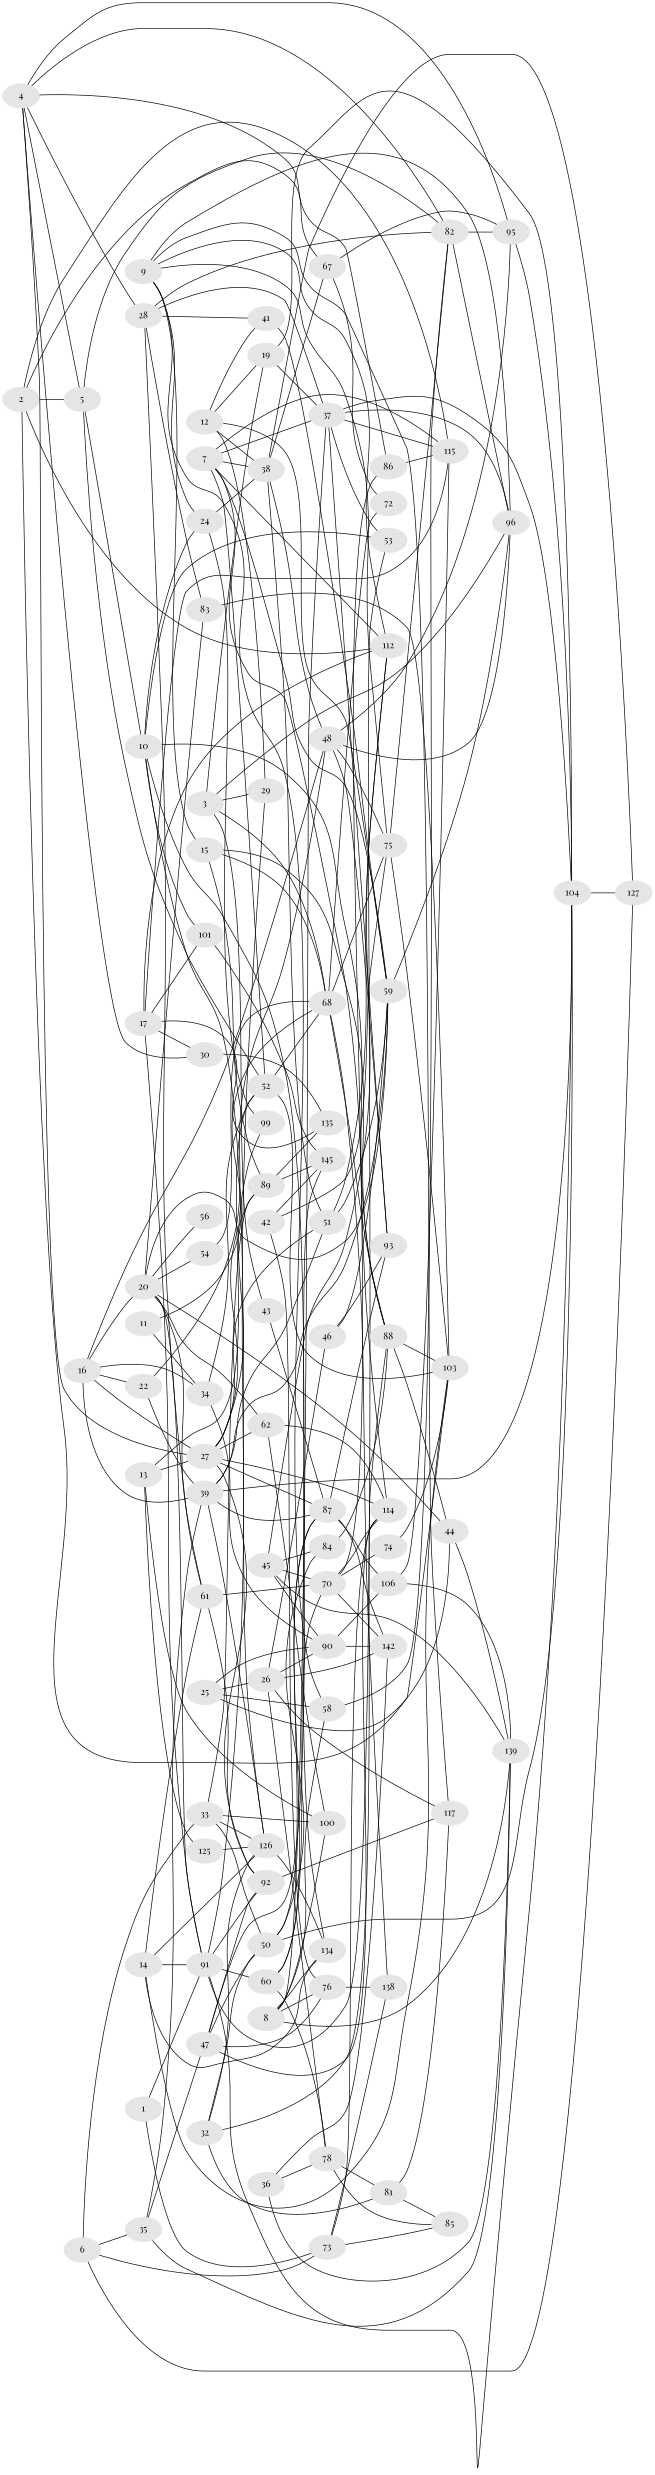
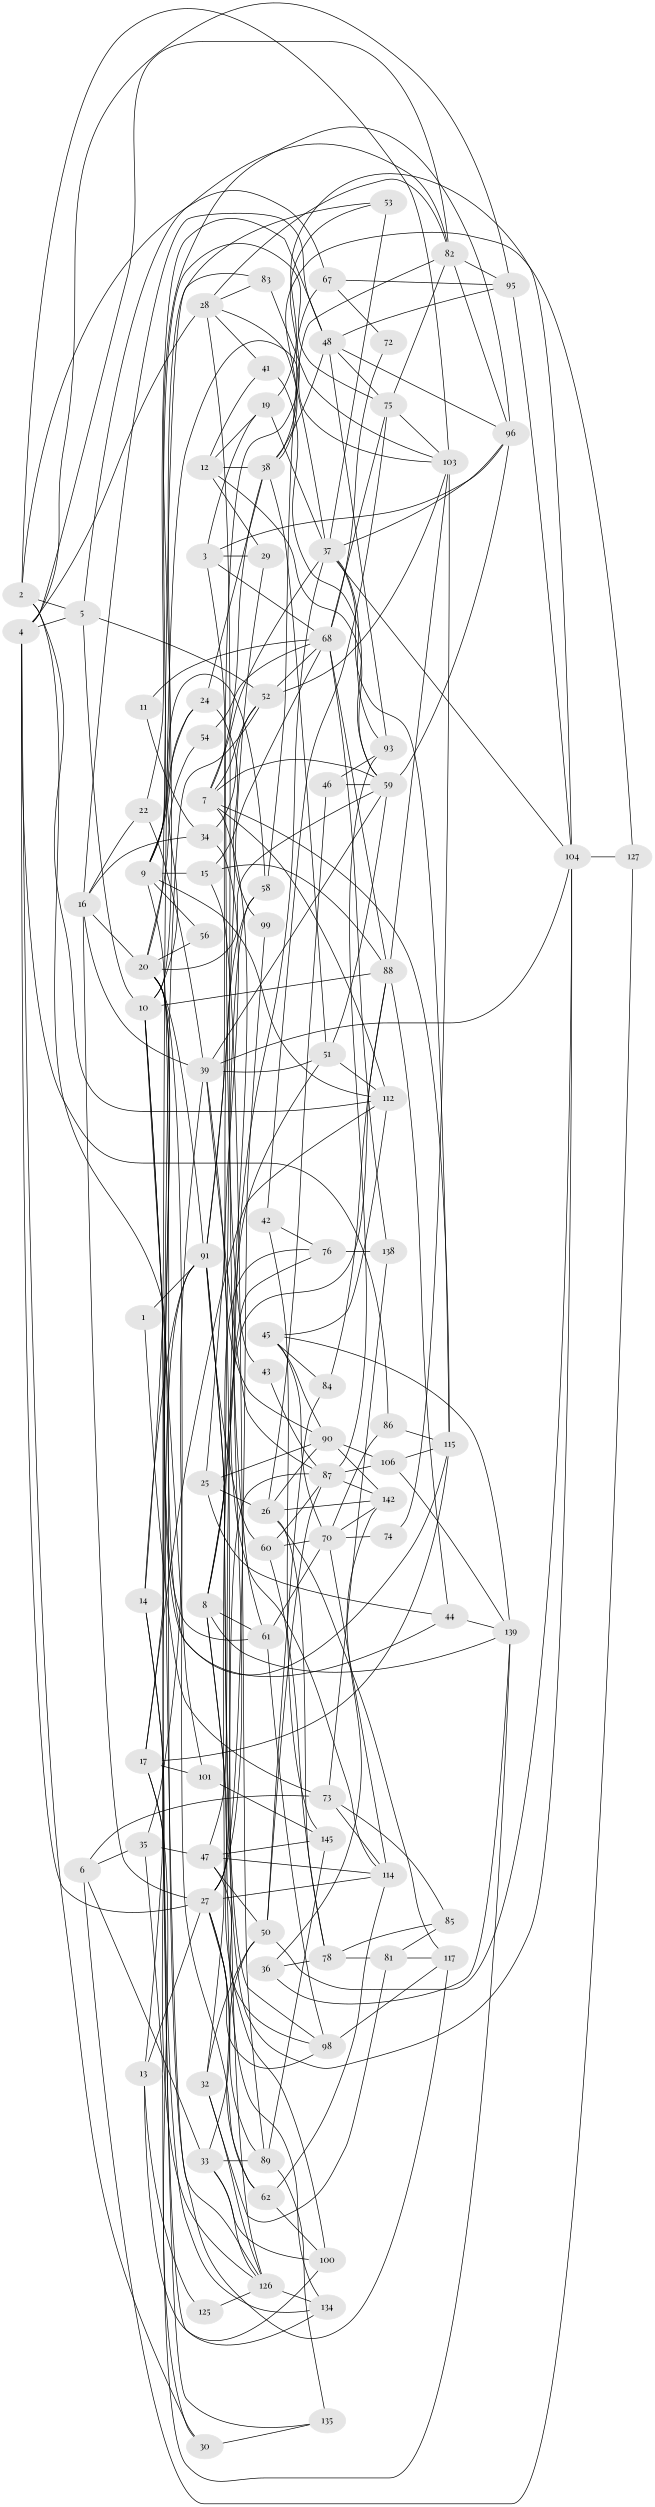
  graph {
    fontname="Playfair Display"
    rankdir=LR
    node [color=gray90 fontname="Playfair Display" style=filled]
    edge [fontname="Playfair Display"]
    n1 [label=91 super="+121"]
    29
    53
    104 [super="+133"]
    60
-   98 [label=92]
+   98
    1
    73
    114 [super="+144"]
    138
    85
    2 [super="+116"]
    5 [super="+92"]
    67
    103 [super="+113"]
    112 [super="+132"]
    115 [super="+136"]
    82 [super="+120"]
    10 [super="+18"]
    52 [super="+124"]
    95 [super="+105"]
    72
    19 [super="+66"]
    37 [super="+57"]
    3
    43
    68 [super="+102"]
    96
    87 [super="+131"]
    75 [super="+146"]
    88 [super="+110"]
    4 [super="+77"]
    28 [super="+128"]
    30
    86 [super="+137"]
    27 [super="+119"]
    22 [super="+64"]
    39 [super="+65"]
    48 [super="+118"]
    61
    41
    83
    135
    134
    24
    101
    126 [super="+140"]
    6
    33
    35
    127
    100
    89
    50 [super="+111"]
    139 [super="+143"]
    47 [super="+129"]
    7 [super="+55"]
    38 [super="+63"]
    59 [super="+109"]
    93 [super="+97"]
    51
    8 [super="+31"]
    58 [super="+91"]
    76
    70 [super="+108"]
    9 [super="+123"]
    15
    56
    117
    99
    n71 [label=44]
    145
    34 [super="+141"]
    90
    11
    12
    13 [super="+79"]
    125
    62 [super="+71"]
    14
    16 [super="+23"]
    20 [super="+44"]
    54
    17 [super="+40"]
    78 [super="+107"]
    25 [super="+69"]
    26 [super="+80"]
    46
    142
    106
    81
    84
    32
    36 [super="+49"]
    42
    45 [super="+122"]
    74
    n1 -- 29
    n1 -- 53
    n1 -- 104
    n1 -- 60
    n1 -- 98
    104 -- 127
    60 -- 87
    60 -- 70
    60 -- 78
    98 -- 117
    1 -- n1
    1 -- 73
    73 -- 114
    73 -- 138
    73 -- 85
    2 -- 5
    2 -- 67
    2 -- 103
    2 -- 112
    2 -- 115
    5 -- 82
    5 -- 10
    5 -- 52
    67 -- 95
    67 -- 72
    82 -- 95
    82 -- 96
    10 -- 53
    10 -- 88
    10 -- 134
    10 -- 24
    10 -- 101
    10 -- 126
    52 -- 103
    52 -- 68
    95 -- 104
    19 -- 104
    19 -- 37
    37 -- 53
    37 -- 104
    37 -- 115
    37 -- 96
    37 -- 93
    3 -- 29
    3 -- 19
    3 -- 43
    3 -- 68
    3 -- 96
    43 -- 87
    68 -- 138
    68 -- 72
    68 -- 75
    68 -- 88
    87 -- 93
    87 -- 142
    87 -- 106
    75 -- 103
    75 -- 82
    88 -- 103
    88 -- n71
    4 -- 5
    4 -- 82
    4 -- 95
    4 -- 28
    4 -- 30
    4 -- 86
    4 -- 27
    28 -- 82
    28 -- 37
    28 -- 61
    28 -- 41
    28 -- 83
    30 -- 135
    86 -- 115
    27 -- 98
    27 -- 114 [weight=2]
    27 -- 87
    27 -- 89
    27 -- 51
    27 -- 99
    27 -- 62
    22 -- 39
    22 -- 48
    39 -- 104
    39 -- 87
    39 -- 126
    39 -- 59
    39 -- 51
    48 -- 95
    48 -- 96
    48 -- 75
    48 -- 93
    61 -- 98
    61 -- 70
    41 -- 59
    83 -- 103
    24 -- 38
    24 -- 99
    101 -- 145
    126 -- 134
    6 -- 73
    6 -- 33
    6 -- 35
    6 -- 127
    33 -- 126
    33 -- 100
    33 -- 89
    33 -- 50
    35 -- 39
    35 -- 139
    35 -- 47
    89 -- 135
    89 -- 145
    50 -- 104
    50 -- 87
    50 -- 84
    47 -- 98
    47 -- 114
    47 -- 50
    47 -- 76
    47 -- 145
    7 -- 114
    7 -- 112
    7 -- 115
    7 -- 52
    7 -- 37
    7 -- 38
    7 -- 59
    38 -- 67
    38 -- 48
    38 -- 127
    38 -- 51
    59 -- 96
    51 -- 112
    51 -- 59
    8 -- 37
-   14 -- 61
+   8 -- 61
    8 -- 134
    8 -- 100
    8 -- 139
    8 -- 58
    8 -- 76
    58 -- 82
    76 -- 138
    70 -- 114
    70 -- 86
    70 -- 142
    70 -- 74
    9 -- 112
    9 -- 96
    9 -- 75
    9 -- 24
    9 -- 58
    9 -- 15
+   9 -- 56
    9 -- 117
    15 -- 68
    15 -- 88
    15 -- 89
    n71 -- 139
    34 -- 52
    34 -- 90 [weight=2]
    90 -- 142
    90 -- 106
    11 -- 68
    11 -- 34
    12 -- 29
    12 -- 19
    12 -- 41
    12 -- 38
    12 -- 59
    13 -- 52
    13 -- 27
    13 -- 100
    13 -- 125
    125 -- 126
    62 -- 114
    62 -- 100
    14 -- n1
    14 -- 103
    14 -- 134
    14 -- 126
    16 -- 27
    16 -- 22
    16 -- 39
    16 -- 48
    16 -- 34
    16 -- 20
    20 -- n1
    20 -- 61
    20 -- 83
    20 -- 59
    20 -- 56
    20 -- n71
    20 -- 62
    20 -- 54
    54 -- 68
    17 -- n1
    17 -- 112
    17 -- 115
    17 -- 30
    17 -- 135
    17 -- 101
    78 -- 85
    78 -- 81
    25 -- 58
    25 -- n71
    25 -- 90
    25 -- 26
    26 -- 117
    26 -- 90
    26 -- 78
    26 -- 46
    26 -- 142
    46 -- 59
    46 -- 93
    106 -- 115
    106 -- 139
    81 -- 85
    81 -- 117
    84 -- 88
    32 -- 88
    32 -- 126
    32 -- 50
    32 -- 81
    36 -- 139
    36 -- 78
    36 -- 142
    42 -- 75
    42 -- 76
    42 -- 145
    45 -- 112
    45 -- 139
    45 -- 70
    45 -- 90
    45 -- 84
    74 -- 103
  }
